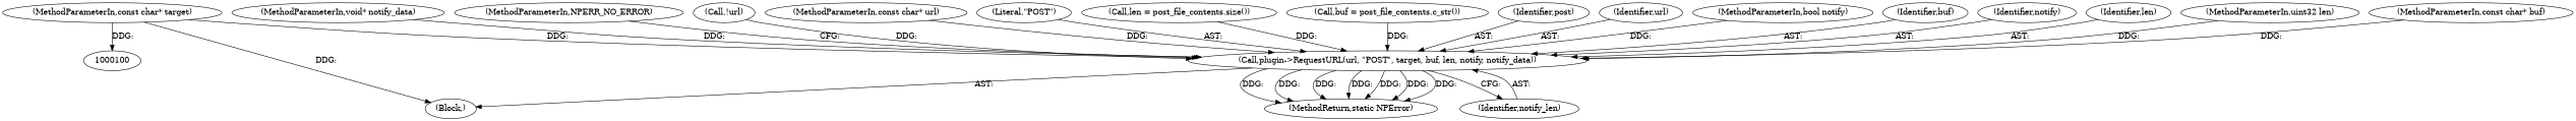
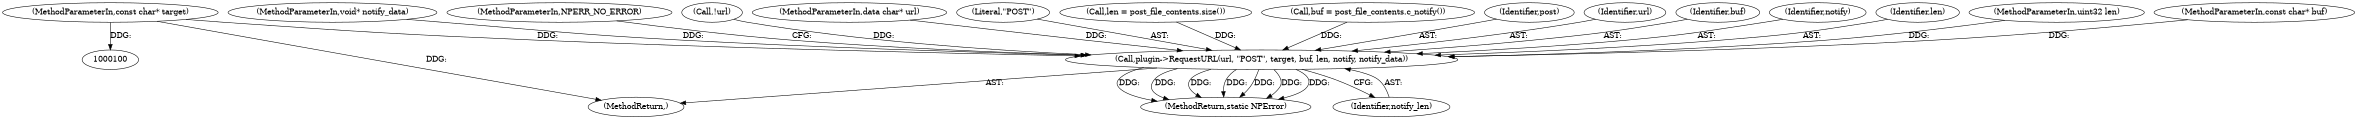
  digraph {
    fontname="DejaVu Serif"
    node [fontname="DejaVu Serif"]
    edge [fontname="DejaVu Serif"]
    n1 [label="(MethodParameterIn,const char* target)"]
    n2 [label="(Call,plugin->RequestURL(url, \"POST\", target, buf, len, notify, notify_data))"]
    1000100
-   n4 [label="(Block,)"]
+   n4 [label="(MethodReturn,)"]
    n5 [label="(MethodReturn,static NPError)"]
    n6 [label="(Identifier,notify_len)"]
    n7 [label="(MethodParameterIn,void* notify_data)"]
    n8 [label="(MethodParameterIn,NPERR_NO_ERROR)"]
    n9 [label="(Call,!url)"]
-   n10 [label="(MethodParameterIn,const char* url)"]
+   n10 [label="(MethodParameterIn,data char* url)"]
    n11 [label="(Literal,\"POST\")"]
    n12 [label="(Call,len = post_file_contents.size())"]
-   n13 [label="(Call,buf = post_file_contents.c_str())"]
+   n13 [label="(Call,buf = post_file_contents.c_notify())"]
    n14 [label="(Identifier,post)"]
    n15 [label="(Identifier,url)"]
-   n16 [label="(MethodParameterIn,bool notify)"]
    n17 [label="(Identifier,buf)"]
    n18 [label="(Identifier,notify)"]
    n19 [label="(Identifier,len)"]
    n20 [label="(MethodParameterIn,uint32 len)"]
    n21 [label="(MethodParameterIn,const char* buf)"]
    n1 -> n2 [label="DDG: "]
    n1 -> 1000100 [label="DDG: "]
    n1 -> n4 [label="DDG: "]
    n2 -> n4 [label="AST: "]
    n2 -> n5 [label="DDG: "]
    n2 -> n5 [label="DDG: "]
    n2 -> n5 [label="DDG: "]
    n2 -> n5 [label="DDG: "]
    n2 -> n5 [label="DDG: "]
    n2 -> n5 [label="DDG: "]
    n2 -> n5 [label="DDG: "]
    n2 -> n6 [label="CFG: "]
    n6 -> n2 [label="AST: "]
    n7 -> n2 [label="DDG: "]
    n8 -> n2 [label="CFG: "]
    n9 -> n2 [label="DDG: "]
    n10 -> n2 [label="DDG: "]
    n11 -> n2 [label="AST: "]
    n12 -> n2 [label="DDG: "]
    n13 -> n2 [label="DDG: "]
    n14 -> n2 [label="AST: "]
    n15 -> n2 [label="AST: "]
-   n16 -> n2 [label="DDG: "]
    n17 -> n2 [label="AST: "]
    n18 -> n2 [label="AST: "]
    n19 -> n2 [label="AST: "]
    n20 -> n2 [label="DDG: "]
    n21 -> n2 [label="DDG: "]
  }
